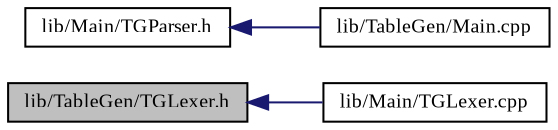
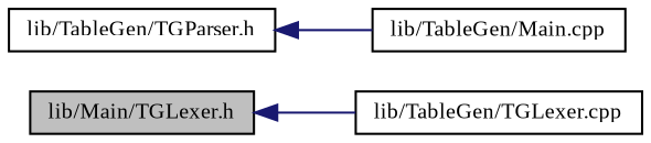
  digraph {
    fontname="Liberation Serif"
    rankdir=LR
    node [color=black fontname="Liberation Serif" fontsize=10 shape=box]
    edge [color=midnightblue dir=back fontname="Liberation Serif" fontsize=10 labelfontname=Helvetica labelfontsize=10 style=solid]
-   n1 [fillcolor=grey75 fontcolor=black height=0.2 label="lib/TableGen/TGLexer.h" style=filled width=0.4]
-   n2 [height=0.2 label="lib/Main/TGLexer.cpp" width=0.4]
-   n3 [height=0.2 label="lib/Main/TGParser.h" width=0.4]
+   n1 [fillcolor=grey75 fontcolor=black height=0.2 label="lib/Main/TGLexer.h" style=filled width=0.4]
+   n2 [height=0.2 label="lib/TableGen/TGLexer.cpp" width=0.4]
+   n3 [height=0.2 label="lib/TableGen/TGParser.h" width=0.4]
    n4 [height=0.2 label="lib/TableGen/Main.cpp" width=0.4]
    n1 -> n2
    n3 -> n4
  }
